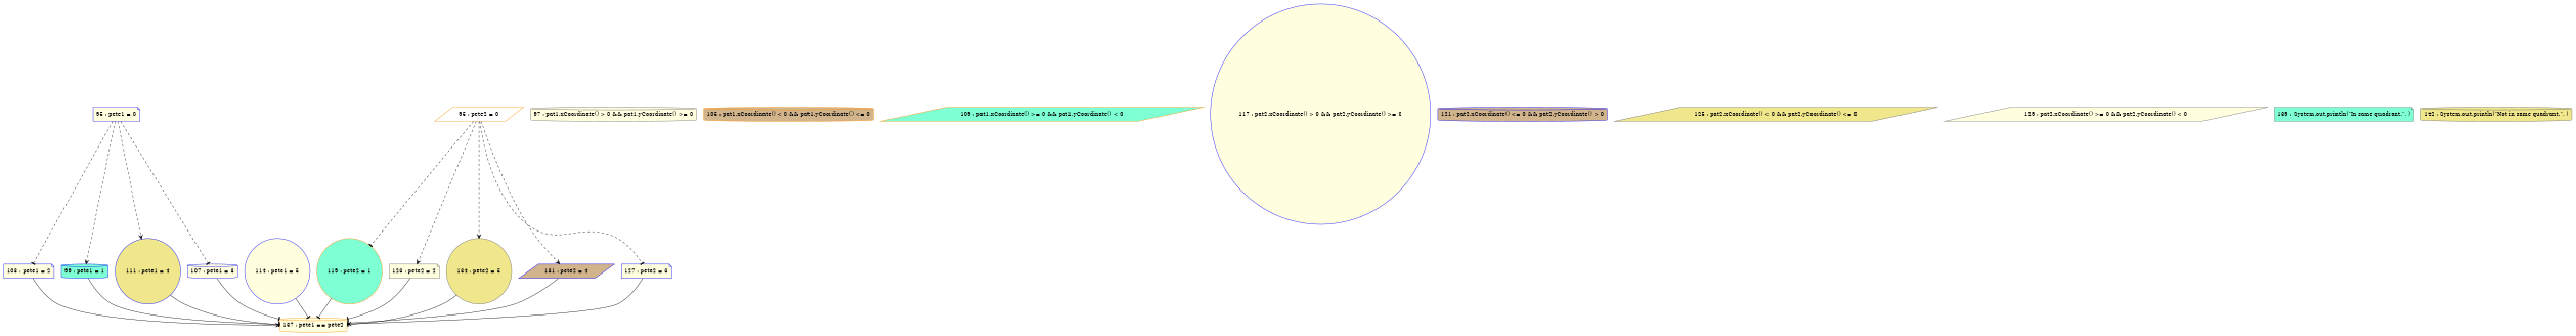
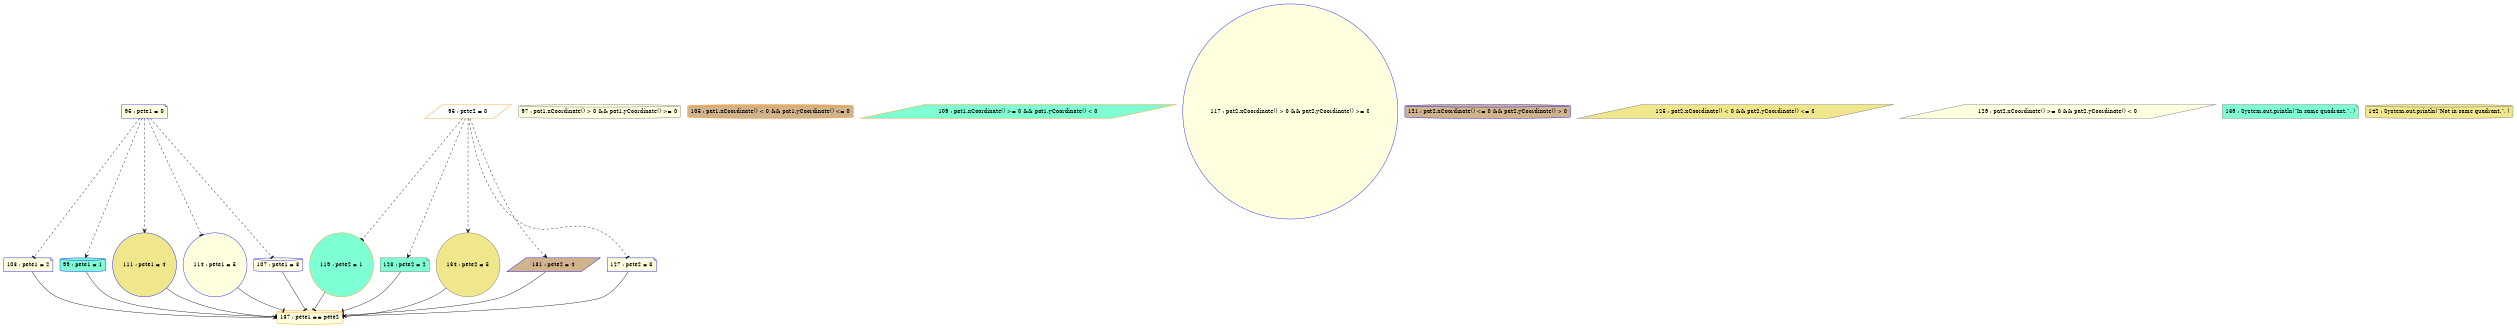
  digraph {
    node [color=blue fillcolor=lightyellow shape=cylinder style=filled]
    edge [arrowhead=tee]
    "95 : pete1 = 0" [shape=note]
    "103 : pete1 = 2" [shape=note]
    "99 : pete1 = 1" [fillcolor=aquamarine]
    "111 : pete1 = 4" [fillcolor=khaki shape=circle]
    "114 : pete1 = 5" [shape=circle]
    "107 : pete1 = 3"
    "137 : pete1 == pete2" [color=darkorange]
    "95 : pete2 = 0" [color=darkorange fillcolor=white shape=parallelogram]
    "119 : pete2 = 1" [color=darkorange fillcolor=aquamarine shape=circle]
-   "123 : pete2 = 2" [color=gray40 shape=note]
+   "123 : pete2 = 2" [color=gray40 fillcolor=aquamarine shape=note]
    "134 : pete2 = 5" [color=gray40 fillcolor=khaki shape=circle]
    "131 : pete2 = 4" [fillcolor=tan shape=parallelogram]
    "127 : pete2 = 3" [shape=note]
    "97 : pat1.xCoordinate() > 0 && pat1.yCoordinate() >= 0" [color=gray40]
    "105 : pat1.xCoordinate() < 0 && pat1.yCoordinate() <= 0" [color=darkorange fillcolor=tan]
    "109 : pat1.xCoordinate() >= 0 && pat1.yCoordinate() < 0" [color=darkorange fillcolor=aquamarine shape=parallelogram]
    "117 : pat2.xCoordinate() > 0 && pat2.yCoordinate() >= 0" [shape=circle]
    "121 : pat2.xCoordinate() <= 0 && pat2.yCoordinate() > 0" [fillcolor=tan]
    "125 : pat2.xCoordinate() < 0 && pat2.yCoordinate() <= 0" [color=gray40 fillcolor=khaki shape=parallelogram]
    "129 : pat2.xCoordinate() >= 0 && pat2.yCoordinate() < 0" [color=gray40 shape=parallelogram]
    "139 : System.out.println(\"In same quadrant.\", )" [color=gray40 fillcolor=aquamarine shape=note]
    "142 : System.out.println(\"Not in same quadrant.\", )" [color=gray40 fillcolor=khaki]
    "95 : pete1 = 0" -> "103 : pete1 = 2" [style=dashed]
    "95 : pete1 = 0" -> "99 : pete1 = 1" [arrowhead=vee style=dashed]
    "95 : pete1 = 0" -> "111 : pete1 = 4" [arrowhead=vee style=dashed]
+   "95 : pete1 = 0" -> "114 : pete1 = 5" [style=dashed]
    "95 : pete1 = 0" -> "107 : pete1 = 3" [style=dashed]
    "103 : pete1 = 2" -> "137 : pete1 == pete2" [arrowhead=vee]
    "99 : pete1 = 1" -> "137 : pete1 == pete2"
    "111 : pete1 = 4" -> "137 : pete1 == pete2"
    "114 : pete1 = 5" -> "137 : pete1 == pete2"
    "107 : pete1 = 3" -> "137 : pete1 == pete2"
    "95 : pete2 = 0" -> "119 : pete2 = 1" [style=dashed]
    "95 : pete2 = 0" -> "123 : pete2 = 2" [arrowhead=vee style=dashed]
    "95 : pete2 = 0" -> "134 : pete2 = 5" [arrowhead=vee style=dashed]
    "95 : pete2 = 0" -> "131 : pete2 = 4" [arrowhead=vee style=dashed]
    "95 : pete2 = 0" -> "127 : pete2 = 3" [style=dashed]
    "119 : pete2 = 1" -> "137 : pete1 == pete2"
    "123 : pete2 = 2" -> "137 : pete1 == pete2"
    "134 : pete2 = 5" -> "137 : pete1 == pete2"
    "131 : pete2 = 4" -> "137 : pete1 == pete2"
    "127 : pete2 = 3" -> "137 : pete1 == pete2" [arrowhead=vee]
  }
